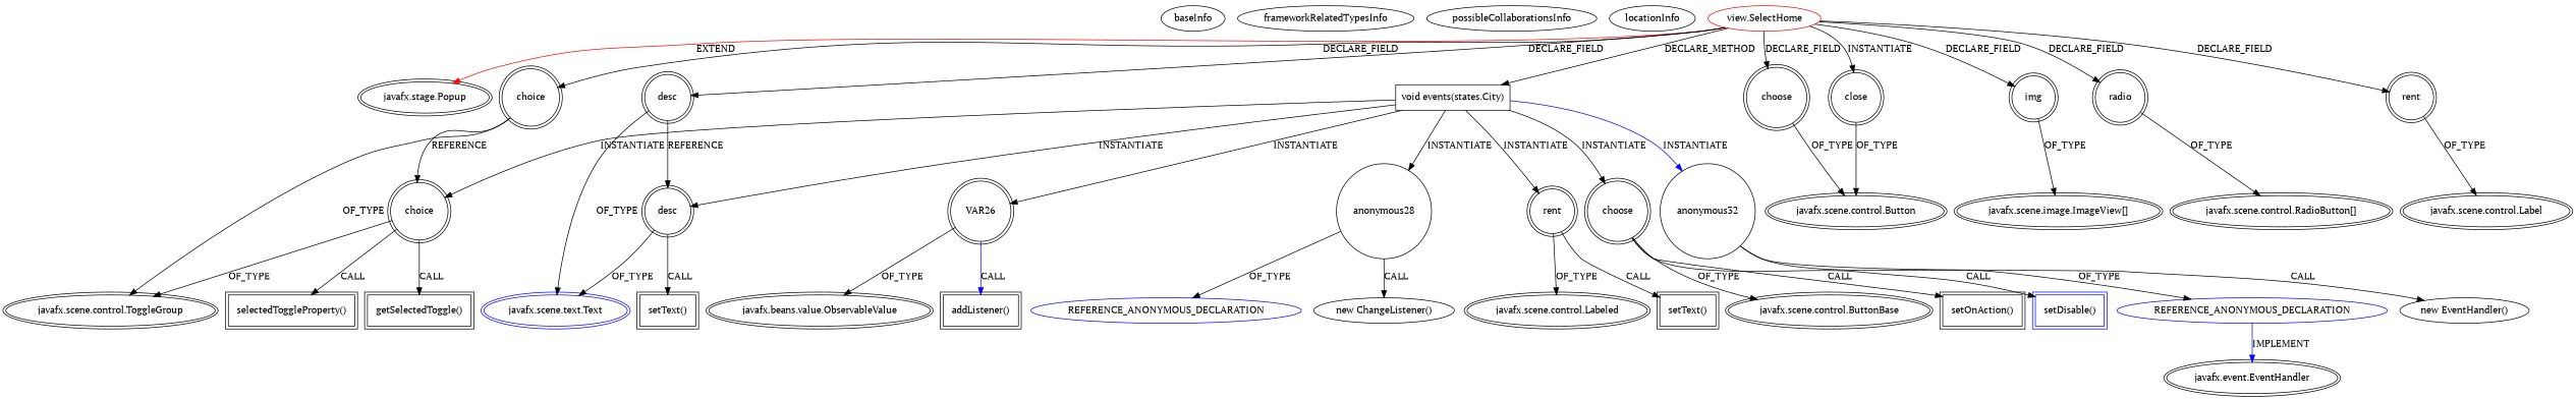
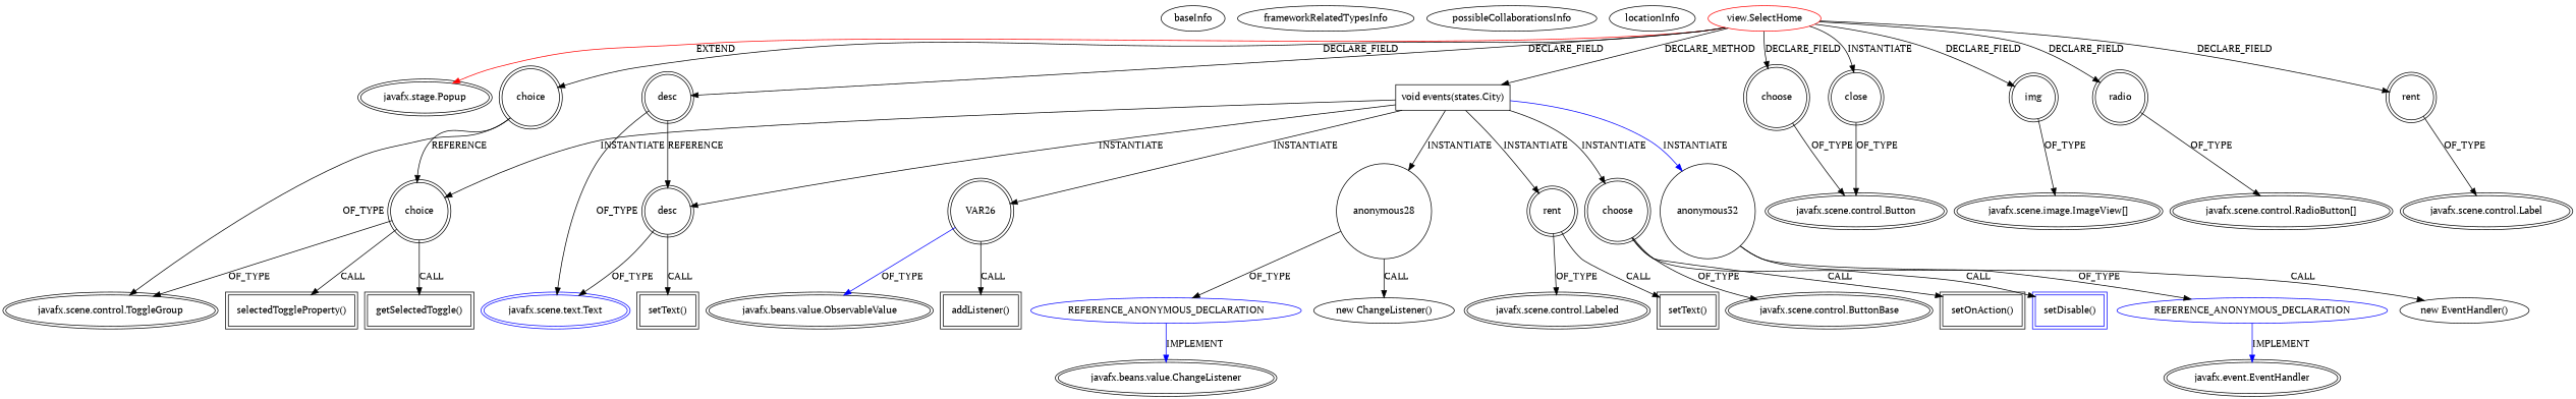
  digraph {
    fontname="PT Serif"
    node [fontname="PT Serif" isFrameworkType=true vertexType=FRAMEWORK_CLASS_TYPE peripheries=2]
    edge [fontname="PT Serif"]
    baseInfo [category=extension_graph graphId=4329 isAnonymous=false possibleRelation=true isFrameworkType="" vertexType="" peripheries=""]
    frameworkRelatedTypesInfo [0="javafx.stage.Popup" isFrameworkType="" vertexType="" peripheries=""]
    possibleCollaborationsInfo [0="4329~CLIENT_METHOD_DECLARATION-INSTANTIATION-~javafx.stage.Popup ~javafx.beans.value.ChangeListener ~false~true" 1="4329~CLIENT_METHOD_DECLARATION-INSTANTIATION-~javafx.stage.Popup ~javafx.event.EventHandler ~false~true" isFrameworkType="" vertexType="" peripheries=""]
    locationInfo [contextSignature=SelectHome filePath="/sushkrish-CityLife/CityLife-master/src/view/SelectHome.java" graphId=4329 projectName="sushkrish-CityLife" isFrameworkType="" vertexType="" peripheries=""]
    n5 [color=red isFrameworkType=false label="view.SelectHome" vertexType=ROOT_CLIENT_CLASS_DECLARATION peripheries=""]
    n6 [label="javafx.stage.Popup"]
    n7 [label=choice shape=circle vertexType=FIELD_DECLARATION]
    n8 [label=choose shape=circle vertexType=FIELD_DECLARATION]
    n9 [label=close shape=circle vertexType=FIELD_DECLARATION]
    n10 [label=desc shape=circle vertexType=FIELD_DECLARATION]
    n11 [label=img shape=circle vertexType=FIELD_DECLARATION]
    n12 [label=radio shape=circle vertexType=FIELD_DECLARATION]
    n13 [label=rent shape=circle vertexType=FIELD_DECLARATION]
    n14 [isFrameworkType=false label="void events(states.City)" shape=box vertexType=CLIENT_METHOD_DECLARATION peripheries=""]
    n15 [label="javafx.scene.control.ToggleGroup"]
    n16 [label=choice shape=circle vertexType=VARIABLE_EXPRESION]
    n17 [label="javafx.scene.control.Button"]
    n18 [color=blue label="javafx.scene.text.Text"]
    n19 [label=desc shape=circle vertexType=VARIABLE_EXPRESION]
    n20 [label="javafx.scene.image.ImageView[]"]
    n21 [label="javafx.scene.control.RadioButton[]"]
    n22 [label="javafx.scene.control.Label"]
    n23 [label=VAR26 shape=circle vertexType=VARIABLE_EXPRESION]
    n24 [isFrameworkType=false label=anonymous28 shape=circle vertexType=VARIABLE_EXPRESION peripheries=""]
    n25 [label=rent shape=circle vertexType=VARIABLE_EXPRESION]
    n26 [label=choose shape=circle vertexType=VARIABLE_EXPRESION]
    n27 [isFrameworkType=false label=anonymous32 shape=circle vertexType=VARIABLE_EXPRESION peripheries=""]
    n28 [label="selectedToggleProperty()" shape=box vertexType=INSIDE_CALL]
    n29 [label="getSelectedToggle()" shape=box vertexType=INSIDE_CALL]
    n30 [label="setText()" shape=box vertexType=INSIDE_CALL]
    n31 [label="javafx.beans.value.ObservableValue" vertexType=FRAMEWORK_INTERFACE_TYPE]
    n32 [label="addListener()" shape=box vertexType=INSIDE_CALL]
    n33 [color=blue isFrameworkType=false label=REFERENCE_ANONYMOUS_DECLARATION vertexType=REFERENCE_ANONYMOUS_DECLARATION peripheries=""]
    n34 [isFrameworkType=false label="new ChangeListener()" vertexType=CONSTRUCTOR_CALL peripheries=""]
    n35 [label="javafx.scene.control.Labeled"]
    n36 [label="setText()" shape=box vertexType=INSIDE_CALL]
    n37 [label="javafx.scene.control.ButtonBase"]
    n38 [label="setOnAction()" shape=box vertexType=INSIDE_CALL]
    n39 [color=blue label="setDisable()" shape=box vertexType=INSIDE_CALL]
    n40 [color=blue isFrameworkType=false label=REFERENCE_ANONYMOUS_DECLARATION vertexType=REFERENCE_ANONYMOUS_DECLARATION peripheries=""]
    n41 [isFrameworkType=false label="new EventHandler()" vertexType=CONSTRUCTOR_CALL peripheries=""]
+   n42 [label="javafx.beans.value.ChangeListener" vertexType=FRAMEWORK_INTERFACE_TYPE]
    n43 [label="javafx.event.EventHandler" vertexType=FRAMEWORK_INTERFACE_TYPE]
    n5 -> n6 [color=red label=EXTEND]
    n5 -> n7 [label=DECLARE_FIELD]
    n5 -> n8 [label=DECLARE_FIELD]
    n5 -> n9 [label=INSTANTIATE]
    n5 -> n10 [label=DECLARE_FIELD]
    n5 -> n11 [label=DECLARE_FIELD]
    n5 -> n12 [label=DECLARE_FIELD]
    n5 -> n13 [label=DECLARE_FIELD]
    n5 -> n14 [label=DECLARE_METHOD]
    n7 -> n15 [label=OF_TYPE]
    n7 -> n16 [label=REFERENCE]
    n8 -> n17 [label=OF_TYPE]
    n9 -> n17 [label=OF_TYPE]
    n10 -> n18 [label=OF_TYPE]
    n10 -> n19 [label=REFERENCE]
    n11 -> n20 [label=OF_TYPE]
    n12 -> n21 [label=OF_TYPE]
    n13 -> n22 [label=OF_TYPE]
    n14 -> n16 [label=INSTANTIATE]
    n14 -> n19 [label=INSTANTIATE]
    n14 -> n23 [label=INSTANTIATE]
    n14 -> n24 [label=INSTANTIATE]
    n14 -> n25 [label=INSTANTIATE]
    n14 -> n26 [label=INSTANTIATE]
    n14 -> n27 [color=blue label=INSTANTIATE]
    n16 -> n15 [label=OF_TYPE]
    n16 -> n28 [label=CALL]
    n16 -> n29 [label=CALL]
    n19 -> n18 [label=OF_TYPE]
    n19 -> n30 [label=CALL]
-   n23 -> n31 [label=OF_TYPE]
-   n23 -> n32 [label=CALL color=blue]
+   n23 -> n31 [label=OF_TYPE color=blue]
+   n23 -> n32 [label=CALL]
    n24 -> n33 [label=OF_TYPE]
    n24 -> n34 [label=CALL]
    n25 -> n35 [label=OF_TYPE]
    n25 -> n36 [label=CALL]
    n26 -> n37 [label=OF_TYPE]
    n26 -> n38 [label=CALL]
    n26 -> n39 [label=CALL]
    n27 -> n40 [label=OF_TYPE]
    n27 -> n41 [label=CALL]
+   n33 -> n42 [color=blue label=IMPLEMENT]
    n40 -> n43 [color=blue label=IMPLEMENT]
  }
